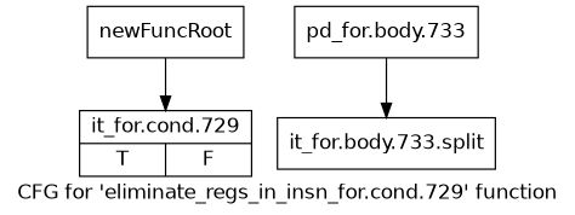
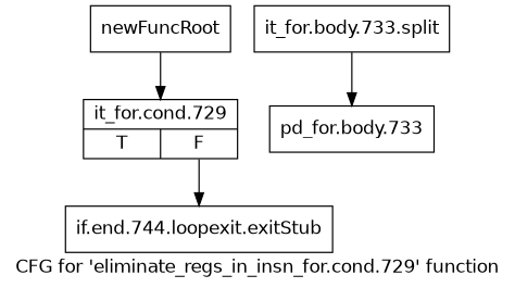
  digraph {
    fontname="DejaVu Sans"
    label="CFG for 'eliminate_regs_in_insn_for.cond.729' function"
    node [fontname="DejaVu Sans" shape=record]
    edge [fontname="DejaVu Sans"]
    n1 [label="{newFuncRoot}"]
    n2 [label="{it_for.cond.729|{<s0>T|<s1>F}}"]
+   n3 [label="{if.end.744.loopexit.exitStub}"]
    n4 [label="{pd_for.body.733}"]
    n5 [label="{it_for.body.733.split}"]
    n1 -> n2
-   n4 -> n5
+   n2 -> n3 [tailport=s1]
+   n5 -> n4
  }
